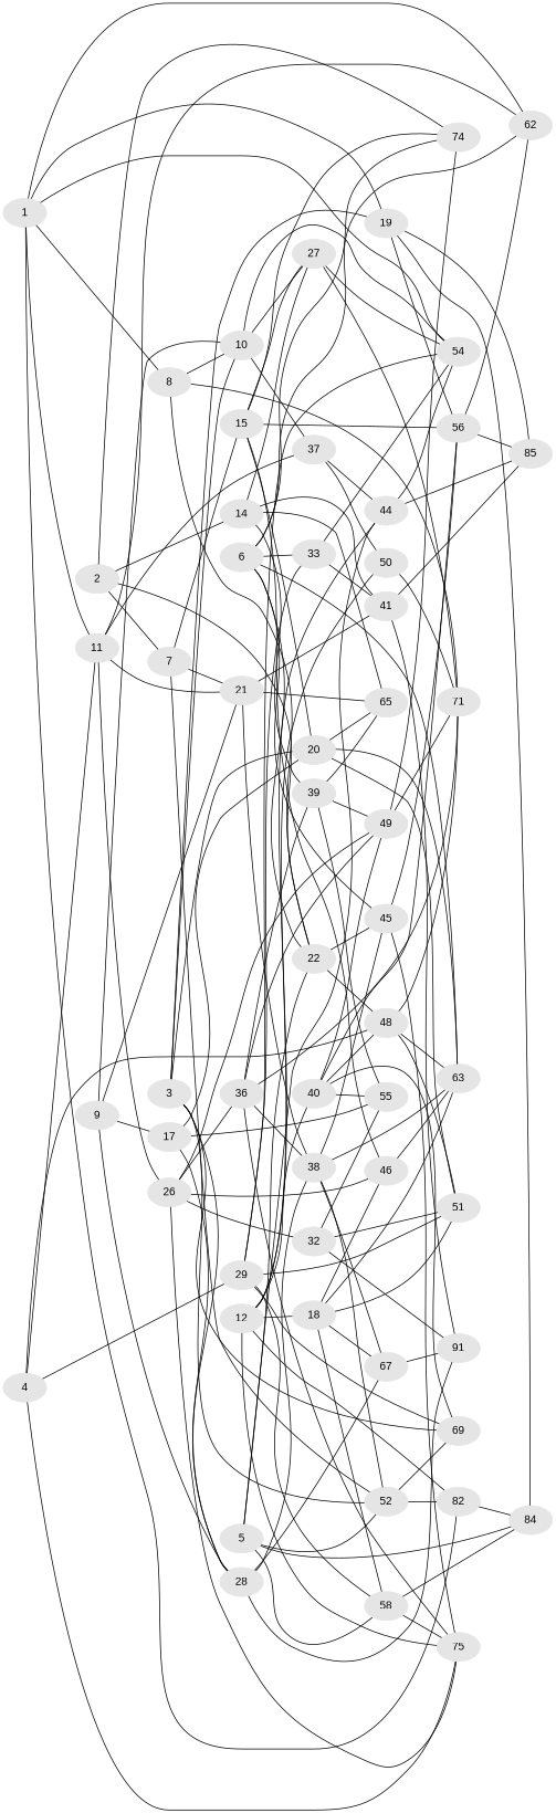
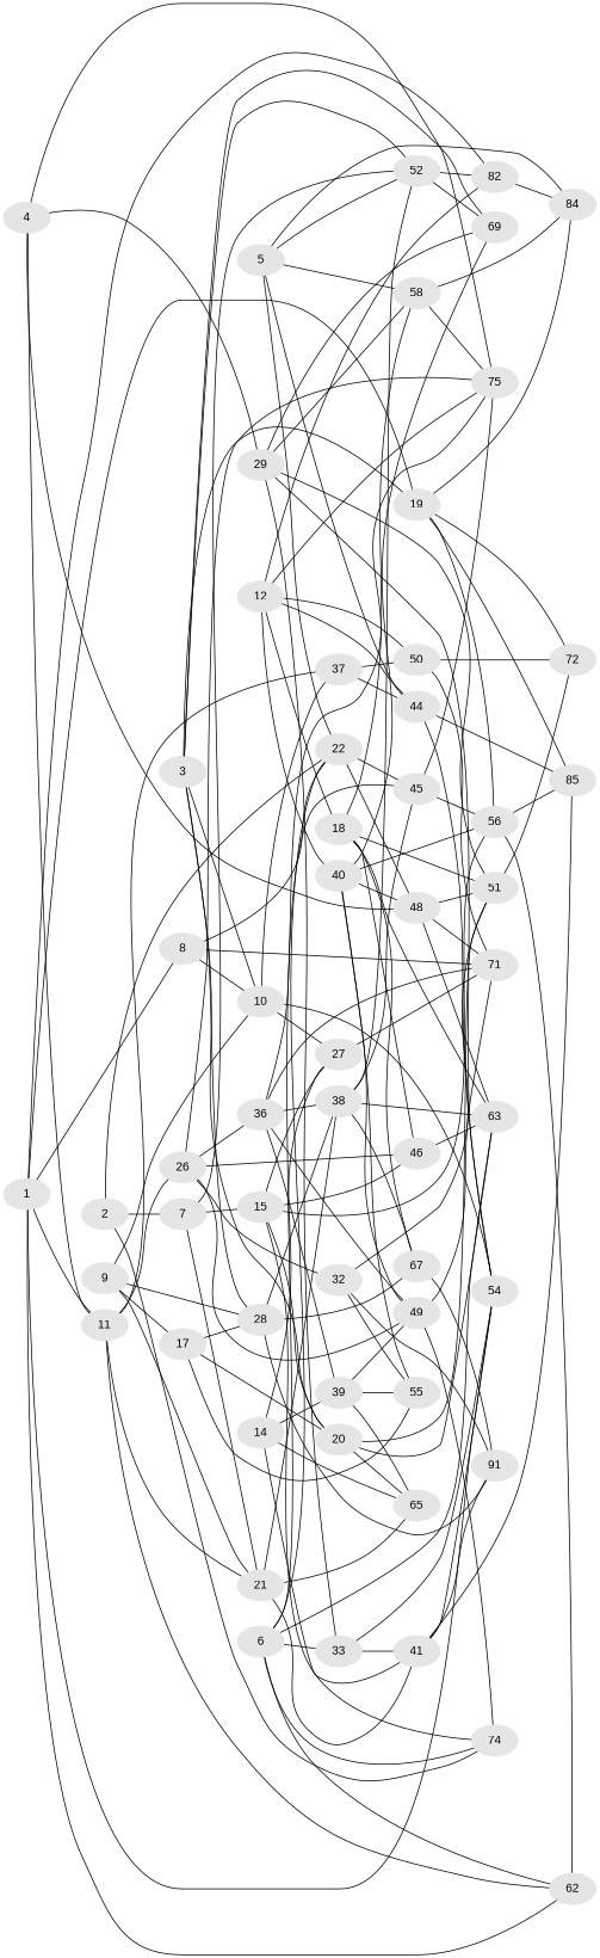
  graph {
    fontname="Liberation Sans"
    rankdir=LR
    node [color=gray90 fontname="Liberation Sans" style=filled]
    edge [fontname="Liberation Sans"]
    1 [super="+60"]
    8
    11 [super="+93"]
    19 [super="+43"]
    54 [super="+78"]
    62
    82
    22 [super="+35"]
    10 [super="+42"]
    71 [super="+88"]
    21 [super="+86"]
    37
    26 [super="+68"]
    84
    56 [super="+59"]
+   72
    85
    2 [super="+24"]
    7
    14 [super="+73"]
    74
    52 [super="+57"]
    15 [super="+34"]
    27
    39 [super="+47"]
    41 [super="+79"]
    65
    48 [super="+89"]
    45 [super="+61"]
    3 [super="+23"]
    20 [super="+80"]
    28 [super="+90"]
    69
    63 [super="+87"]
    51 [super="+53"]
    67
    38 [super="+92"]
    91
    4
    29 [super="+31"]
    75 [super="+76"]
    58 [super="+64"]
    33
    5 [super="+25"]
    44 [super="+81"]
    50 [super="+83"]
    6 [super="+13"]
    46
    9
    17
    55
    32
    36 [super="+77"]
    49 [super="+70"]
    12 [super="+16"]
    18 [super="+30"]
    40 [super="+94"]
    1 -- 8
    1 -- 11
    1 -- 19
    1 -- 54
    1 -- 62
    1 -- 82
    8 -- 22
    8 -- 10
    8 -- 71
    11 -- 62
    11 -- 21
    11 -- 37
    11 -- 26
    19 -- 84
    19 -- 56
+   19 -- 72
    19 -- 85
    82 -- 84
    22 -- 48
    22 -- 45
    10 -- 54
    10 -- 37
    10 -- 27
    21 -- 41
    21 -- 65
    21 -- 38
    37 -- 44
    37 -- 50
    26 -- 75
    26 -- 46
    26 -- 32
    26 -- 36
    26 -- 49
    56 -- 62
    56 -- 85
    2 -- 22
    2 -- 7
-   2 -- 14
    2 -- 74
    7 -- 21
    7 -- 52
    7 -- 15
    14 -- 27
    14 -- 39 [weight=2]
    14 -- 41
    14 -- 65
    52 -- 82
    52 -- 69
    15 -- 56
    15 -- 74
    15 -- 27
    15 -- 20
    15 -- 46
    27 -- 71
    39 -- 65
    39 -- 55
    39 -- 49
-   27 -- 54
+   41 -- 54
    41 -- 85
    41 -- 91
    48 -- 71
    48 -- 63
    48 -- 51
    45 -- 56
    45 -- 75
    3 -- 19
    3 -- 10
    3 -- 52
    3 -- 20
    3 -- 28
    3 -- 69
    20 -- 65
    20 -- 63
    20 -- 51
    28 -- 67
    28 -- 38
    28 -- 91
+   51 -- 72
    67 -- 91
    38 -- 52
    38 -- 45
    38 -- 63
    38 -- 67
    4 -- 11
    4 -- 48
    4 -- 29
    4 -- 75
    29 -- 54
    29 -- 69
    29 -- 51
    29 -- 58
    29 -- 33
    58 -- 84
    58 -- 75
    33 -- 54
    33 -- 41
    5 -- 22
    5 -- 84
    5 -- 52
    5 -- 58
    5 -- 44
    44 -- 54
    44 -- 85
    50 -- 71
+   50 -- 72
    6 -- 62
    6 -- 22
    6 -- 74
    6 -- 45
    6 -- 63
    6 -- 33
    46 -- 63
    9 -- 10
    9 -- 21
    9 -- 28
    9 -- 17
    17 -- 20
    17 -- 28
    17 -- 55
    32 -- 51
    32 -- 91
    32 -- 55
    36 -- 71
    36 -- 39
    36 -- 38
    36 -- 75
    36 -- 49
    49 -- 71
    49 -- 74
    12 -- 82
    12 -- 75
    12 -- 44
    12 -- 50
    12 -- 18
    12 -- 40
    18 -- 63
    18 -- 51
    18 -- 67
    18 -- 58
    18 -- 46
    40 -- 56
    40 -- 48
    40 -- 69
    40 -- 55
    40 -- 49
  }
